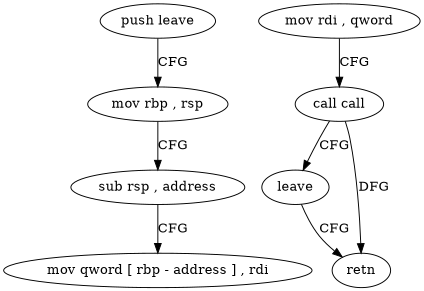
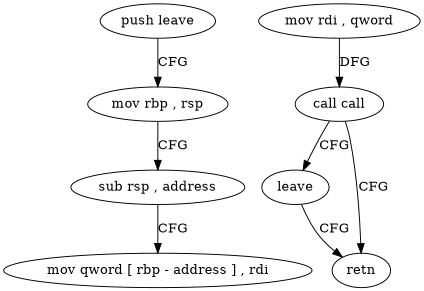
  digraph {
    n1 [label="push leave"]
    n2 [label="mov rbp , rsp"]
    n3 [label="sub rsp , address"]
    n4 [label="mov qword [ rbp - address ] , rdi"]
    n5 [label="mov rdi , qword"]
    n6 [label="call call"]
    n7 [label=leave]
    n8 [label=retn]
    n1 -> n2 [label=CFG]
    n2 -> n3 [label=CFG]
    n3 -> n4 [label=CFG]
-   n5 -> n6 [label=CFG]
+   n5 -> n6 [label=DFG]
    n6 -> n7 [label=CFG]
-   n6 -> n8 [label=DFG]
+   n6 -> n8 [label=CFG]
    n7 -> n8 [label=CFG]
  }
